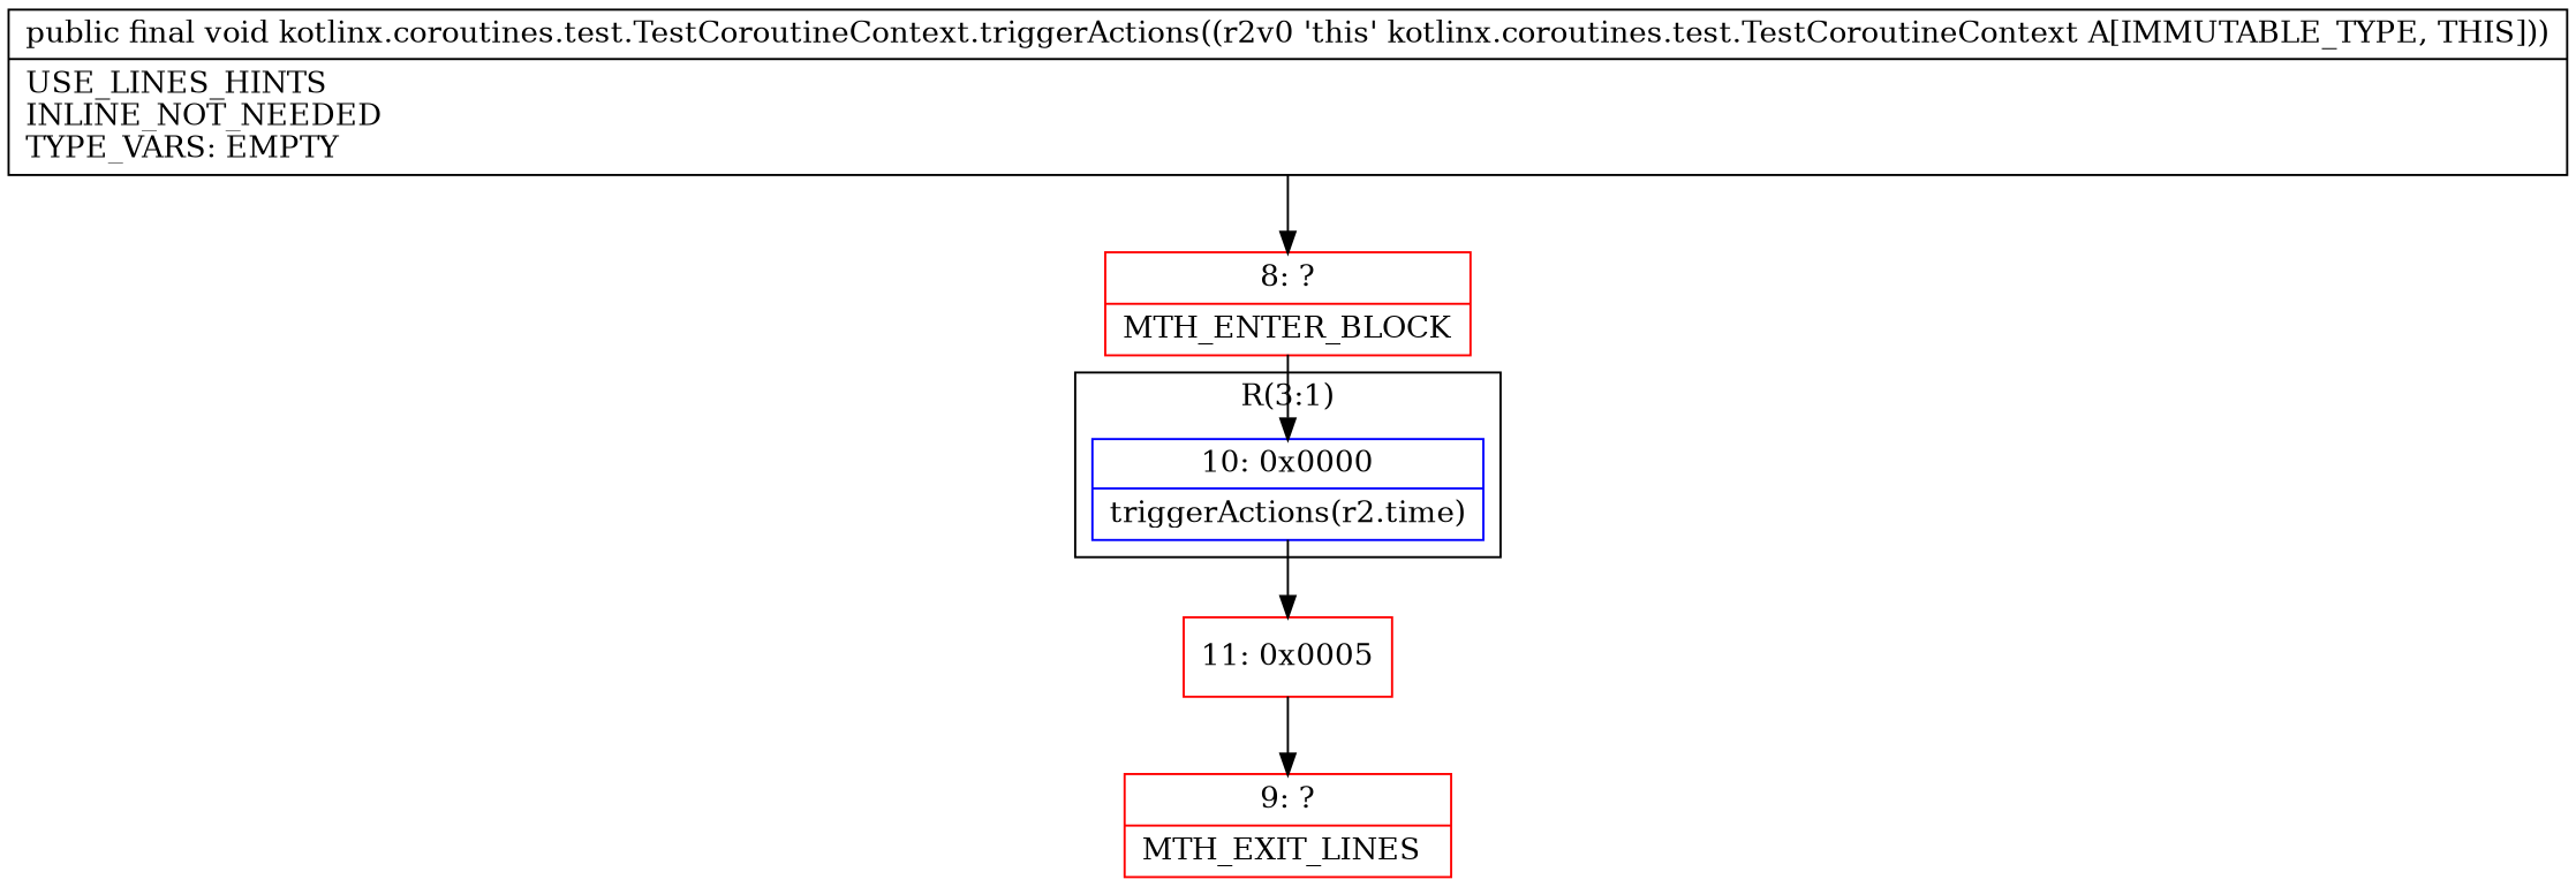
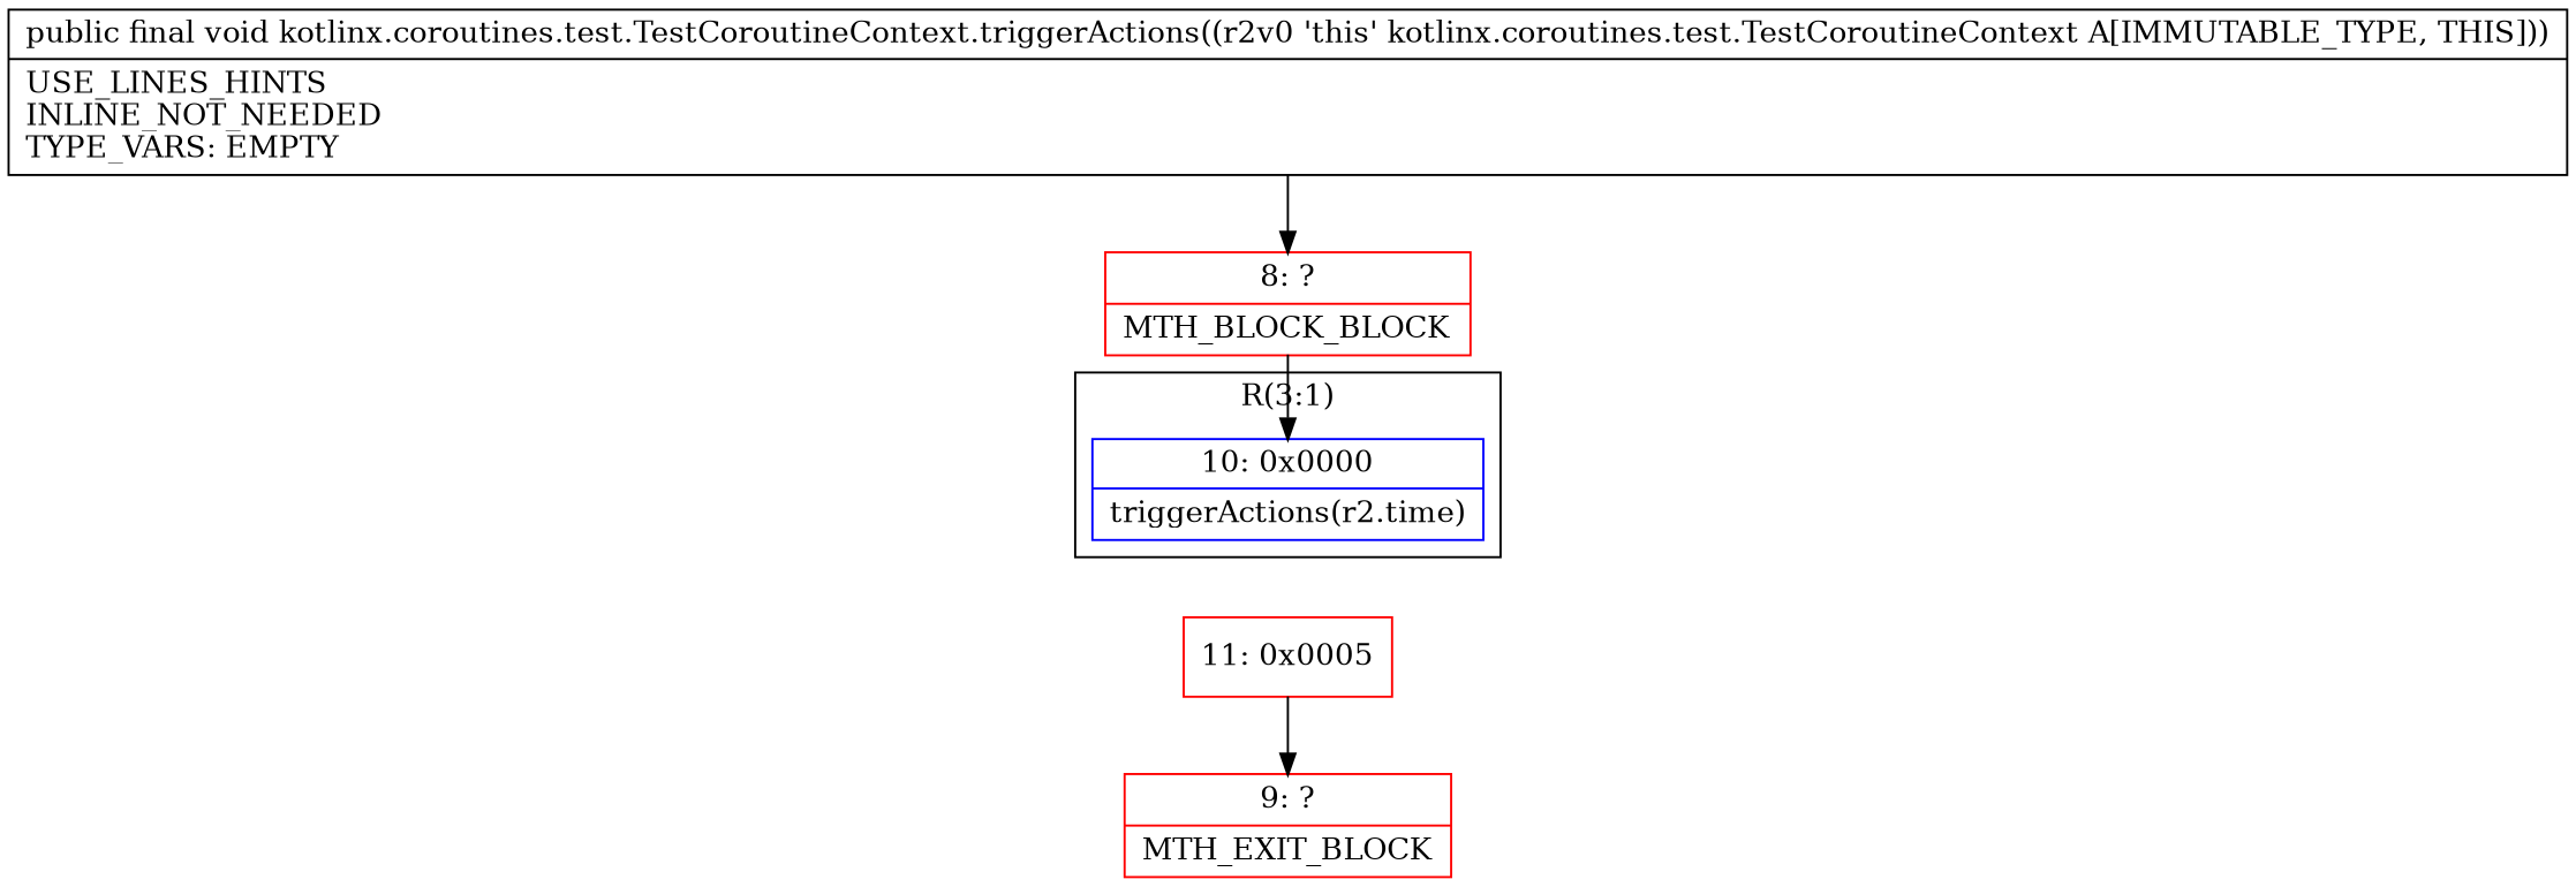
  digraph {
    node [color=red shape=record]
    n1 [color=blue label="{10\:\ 0x0000|triggerActions(r2.time)\l}"]
    n2 [label="{11\:\ 0x0005}"]
-   n3 [label="{9\:\ ?|MTH_EXIT_LINES\l}"]
-   n4 [label="{8\:\ ?|MTH_ENTER_BLOCK\l}"]
+   n3 [label="{9\:\ ?|MTH_EXIT_BLOCK\l}"]
+   n4 [label="{8\:\ ?|MTH_BLOCK_BLOCK\l}"]
    n5 [label="{public final void kotlinx.coroutines.test.TestCoroutineContext.triggerActions((r2v0 'this' kotlinx.coroutines.test.TestCoroutineContext A[IMMUTABLE_TYPE, THIS]))  | USE_LINES_HINTS\lINLINE_NOT_NEEDED\lTYPE_VARS: EMPTY\l}" color=""]
    subgraph cluster_1 {
      label="R(3:1)"
      n1
    }
-   n1 -> n2
    n2 -> n3
    n4 -> n1
    n5 -> n4
  }
